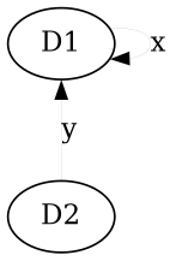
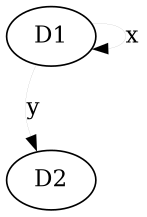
  digraph {
    node [color=black fillcolor=white fontcolor=black penwidth=1.0 style=filled]
    edge [color=black dir=forward fontcolor=black penwidth=0.04]
    D1
    D2
    D1 -> D1 [label=x]
-   D2 -> D1 [label=y]
+   D1 -> D2 [label=y]
  }
